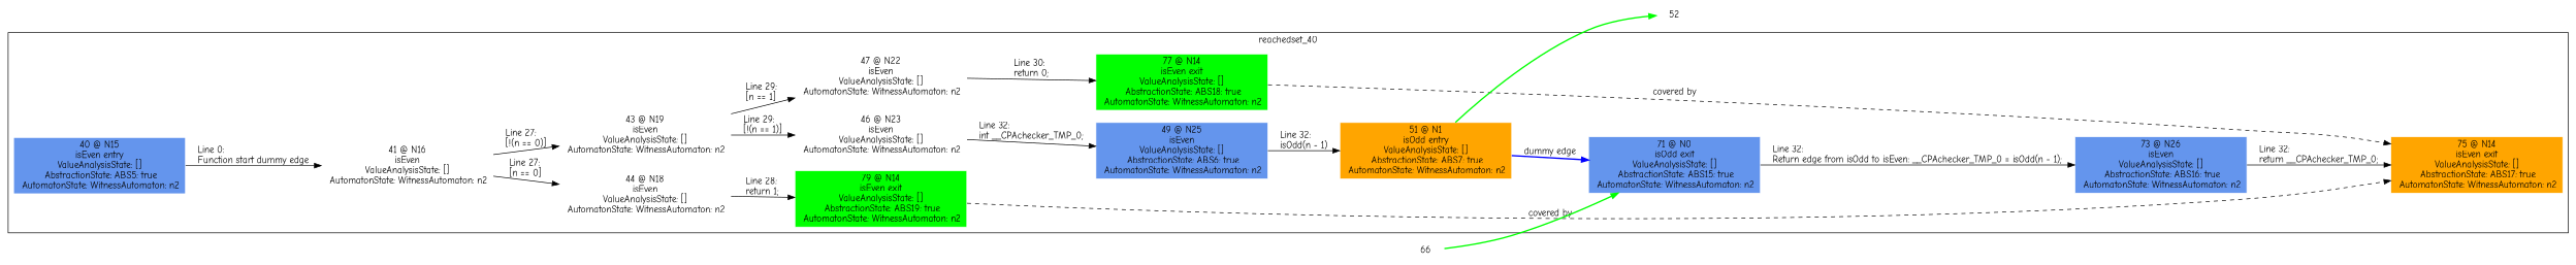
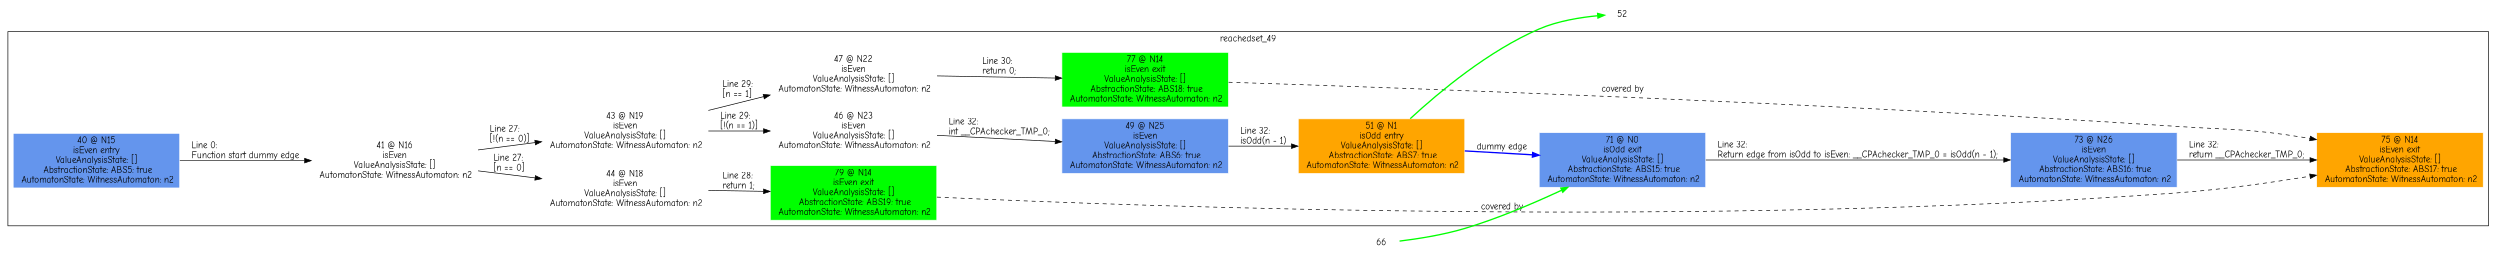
  digraph {
    rankdir=LR
    fontname="Comic Neue"
    node [color=white shape=box style=filled fontname="Comic Neue"]
    edge [fontname="Comic Neue"]
    n1 [fillcolor=cornflowerblue label="40 @ N15\nisEven entry\nValueAnalysisState: []\n AbstractionState: ABS5: true\n AutomatonState: WitnessAutomaton: n2\n"]
    n2 [label="41 @ N16\nisEven\nValueAnalysisState: []\n AutomatonState: WitnessAutomaton: n2\n"]
    n3 [label="44 @ N18\nisEven\nValueAnalysisState: []\n AutomatonState: WitnessAutomaton: n2\n"]
    n4 [label="43 @ N19\nisEven\nValueAnalysisState: []\n AutomatonState: WitnessAutomaton: n2\n"]
    n5 [fillcolor=green label="79 @ N14\nisEven exit\nValueAnalysisState: []\n AbstractionState: ABS19: true\n AutomatonState: WitnessAutomaton: n2\n"]
    n6 [fillcolor=orange label="75 @ N14\nisEven exit\nValueAnalysisState: []\n AbstractionState: ABS17: true\n AutomatonState: WitnessAutomaton: n2\n"]
    n7 [label="47 @ N22\nisEven\nValueAnalysisState: []\n AutomatonState: WitnessAutomaton: n2\n"]
    n8 [label="46 @ N23\nisEven\nValueAnalysisState: []\n AutomatonState: WitnessAutomaton: n2\n"]
    n9 [fillcolor=green label="77 @ N14\nisEven exit\nValueAnalysisState: []\n AbstractionState: ABS18: true\n AutomatonState: WitnessAutomaton: n2\n"]
    n10 [fillcolor=cornflowerblue label="49 @ N25\nisEven\nValueAnalysisState: []\n AbstractionState: ABS6: true\n AutomatonState: WitnessAutomaton: n2\n"]
    n11 [fillcolor=orange label="51 @ N1\nisOdd entry\nValueAnalysisState: []\n AbstractionState: ABS7: true\n AutomatonState: WitnessAutomaton: n2\n"]
    n12 [fillcolor=cornflowerblue label="71 @ N0\nisOdd exit\nValueAnalysisState: []\n AbstractionState: ABS15: true\n AutomatonState: WitnessAutomaton: n2\n"]
    n13 [fillcolor=cornflowerblue label="73 @ N26\nisEven\nValueAnalysisState: []\n AbstractionState: ABS16: true\n AutomatonState: WitnessAutomaton: n2\n"]
    52
    66
    subgraph cluster_1 {
-     label=reachedset_40
+     label=reachedset_49
      n1
      n2
      n3
      n4
      n5
      n6
      n7
      n8
      n9
      n10
      n11
      n12
      n13
    }
    n1 -> n2 [label="Line 0: \lFunction start dummy edge\l"]
    n2 -> n3 [label="Line 27: \l[n == 0]\l"]
    n2 -> n4 [label="Line 27: \l[!(n == 0)]\l"]
    n3 -> n5 [label="Line 28: \lreturn 1;\l"]
    n4 -> n7 [label="Line 29: \l[n == 1]\l"]
    n4 -> n8 [label="Line 29: \l[!(n == 1)]\l"]
    n5 -> n6 [label="covered by" style=dashed weight=0]
    n7 -> n9 [label="Line 30: \lreturn 0;\l"]
    n8 -> n10 [label="Line 32: \lint __CPAchecker_TMP_0;\l"]
    n9 -> n6 [label="covered by" style=dashed weight=0]
    n10 -> n11 [label="Line 32: \lisOdd(n - 1)\l"]
    n11 -> n12 [color=blue label="dummy edge" style=bold]
    n11 -> 52 [color=green style=bold]
    n12 -> n13 [label="Line 32: \lReturn edge from isOdd to isEven: __CPAchecker_TMP_0 = isOdd(n - 1);\l"]
    n13 -> n6 [label="Line 32: \lreturn __CPAchecker_TMP_0;\l"]
    66 -> n12 [color=green style=bold]
  }
